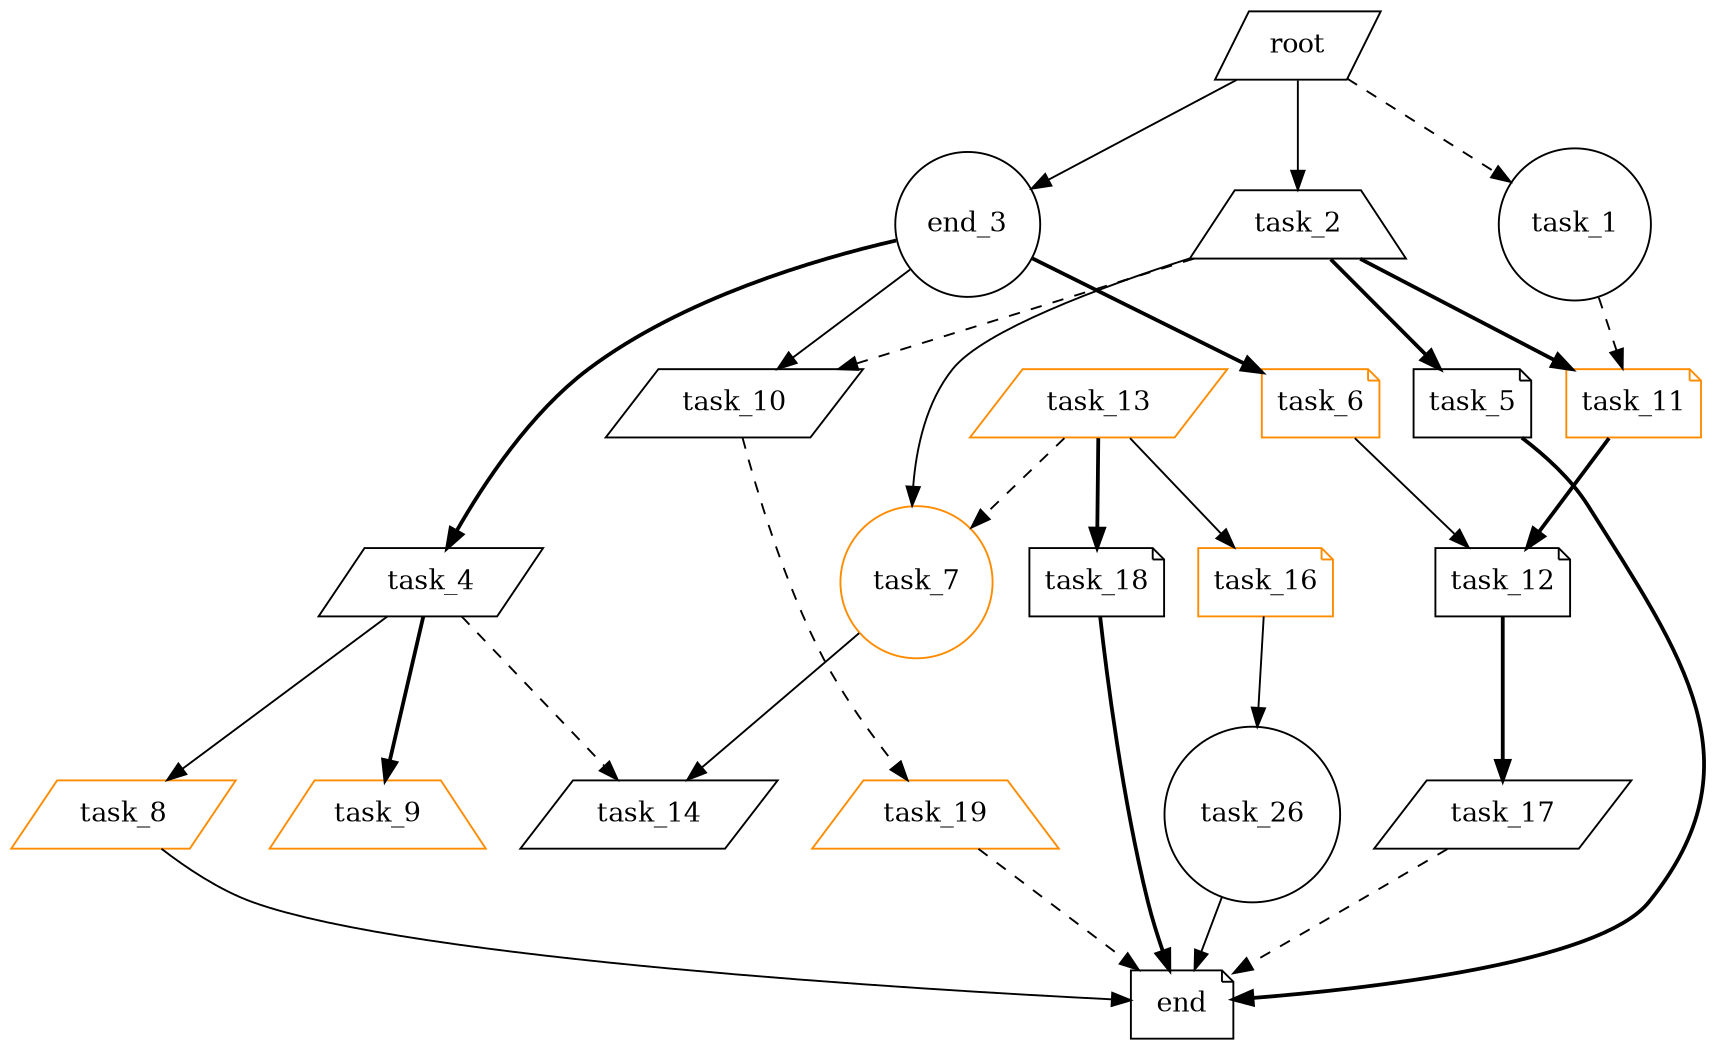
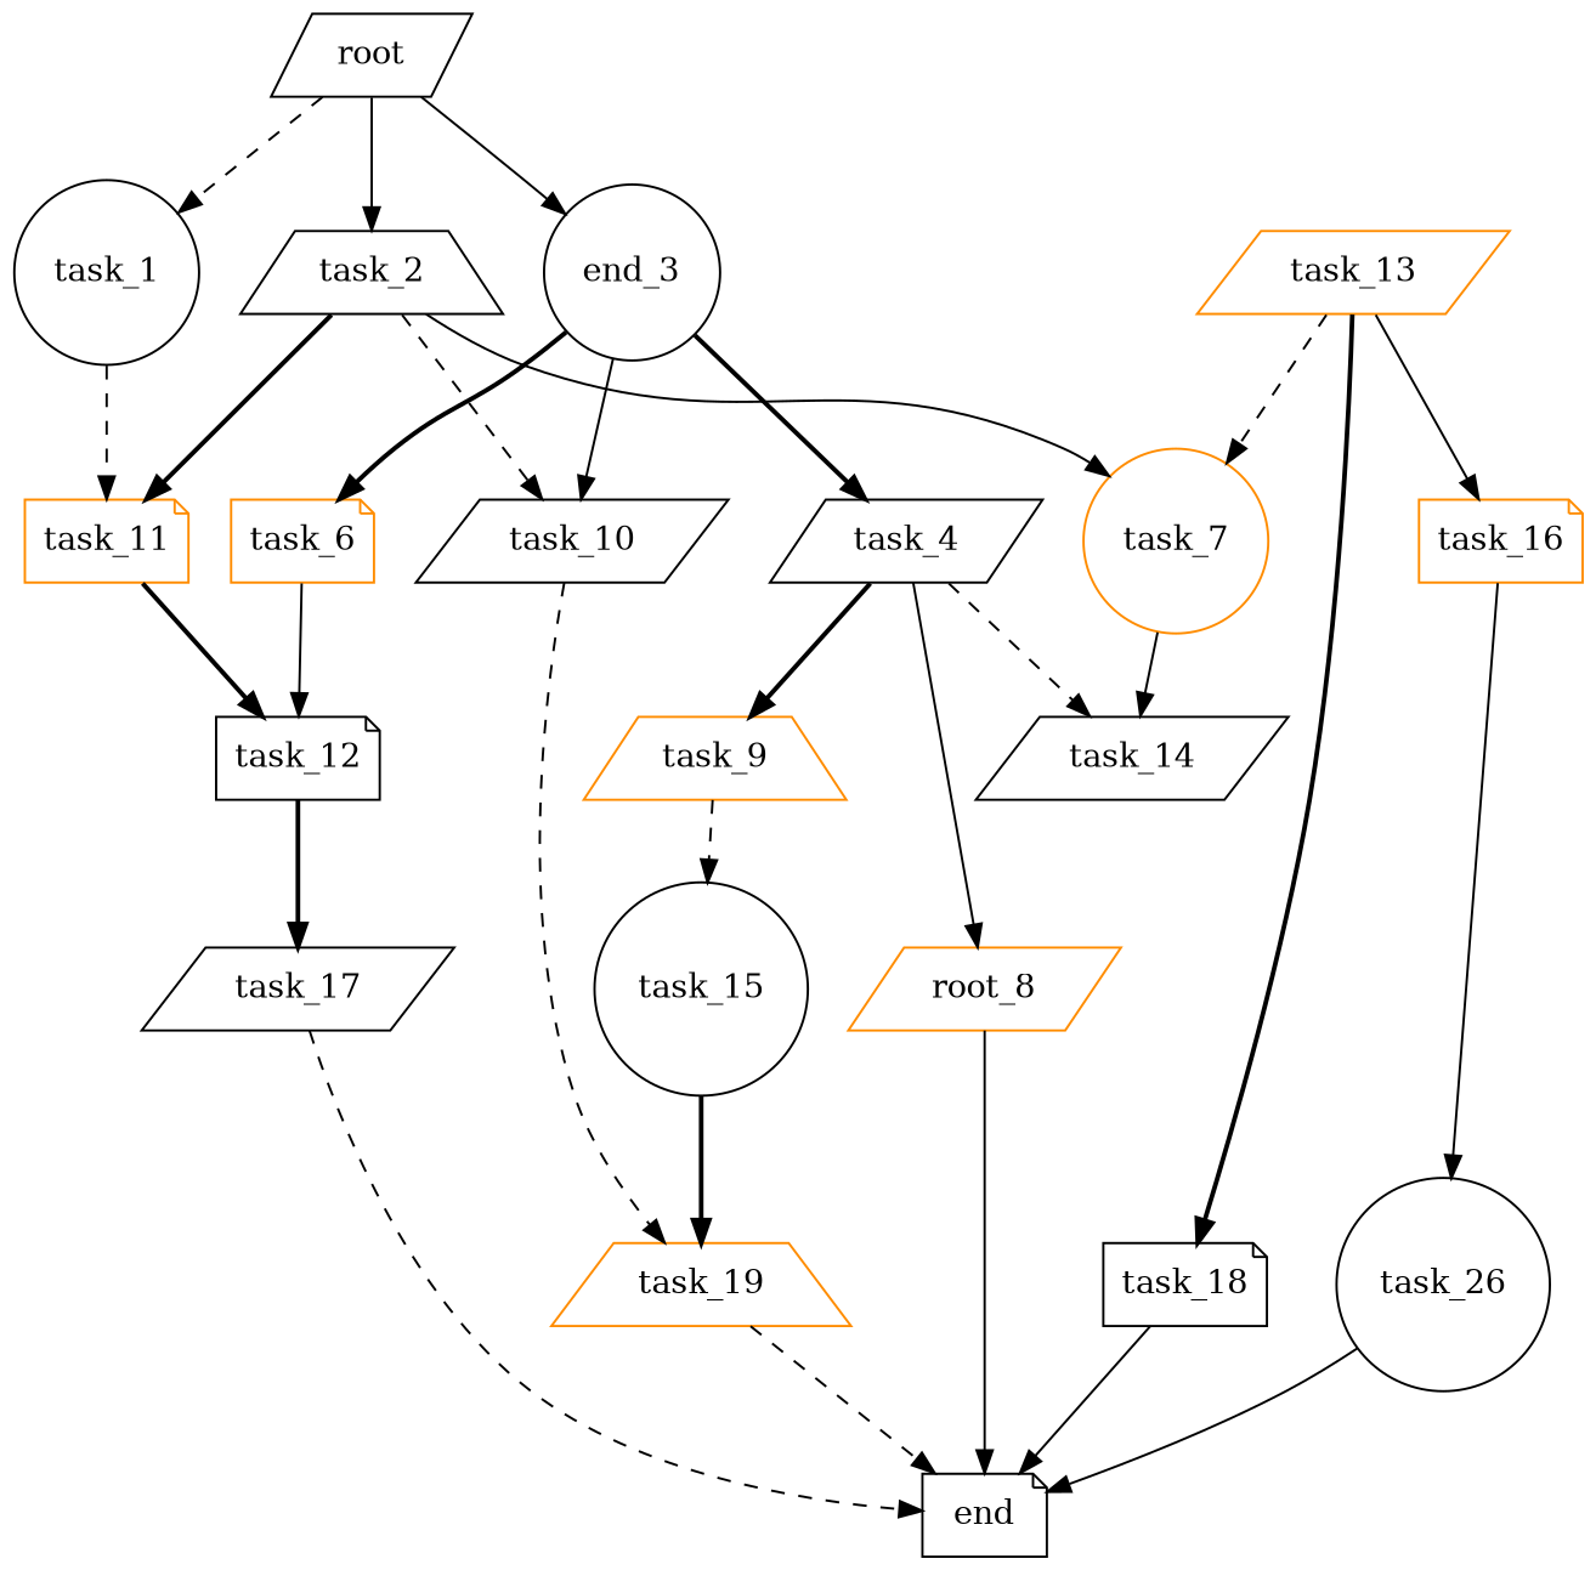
  digraph {
    fontname="DejaVu Serif"
    node [color=black fontname="DejaVu Serif" shape=parallelogram]
    edge [fontname="DejaVu Serif" style=solid]
    root
    task_1 [shape=circle]
    task_2 [shape=trapezium]
    n4 [label=end_3 shape=circle]
    task_11 [color=darkorange shape=note]
-   task_5 [shape=note]
    task_7 [color=darkorange shape=circle]
    task_10
    task_4
    task_6 [color=darkorange shape=note]
    task_12 [shape=note]
    end [shape=note]
    task_14
    task_19 [color=darkorange shape=trapezium]
-   task_8 [color=darkorange]
+   task_8 [color=darkorange label=root_8]
    task_9 [color=darkorange shape=trapezium]
+   task_15 [shape=circle]
    task_17
    task_13 [color=darkorange]
    task_16 [color=darkorange shape=note]
    task_18 [shape=note]
    n22 [label=task_26 shape=circle]
    root -> task_1 [style=dashed]
    root -> task_2
    root -> n4
    task_1 -> task_11 [style=dashed]
    task_2 -> task_11 [style=bold]
-   task_2 -> task_5 [style=bold]
    task_2 -> task_7
    task_2 -> task_10 [style=dashed]
    n4 -> task_10
    n4 -> task_4 [style=bold]
    n4 -> task_6 [style=bold]
    task_11 -> task_12 [style=bold]
-   task_5 -> end [style=bold]
    task_7 -> task_14
    task_10 -> task_19 [style=dashed]
    task_4 -> task_14 [style=dashed]
    task_4 -> task_8
    task_4 -> task_9 [style=bold]
    task_6 -> task_12
    task_12 -> task_17 [style=bold]
    task_19 -> end [style=dashed]
    task_8 -> end
+   task_9 -> task_15 [style=dashed]
+   task_15 -> task_19 [style=bold]
    task_17 -> end [style=dashed]
    task_13 -> task_7 [style=dashed]
    task_13 -> task_16
    task_13 -> task_18 [style=bold]
    task_16 -> n22
-   task_18 -> end [style=bold]
+   task_18 -> end
    n22 -> end
  }
